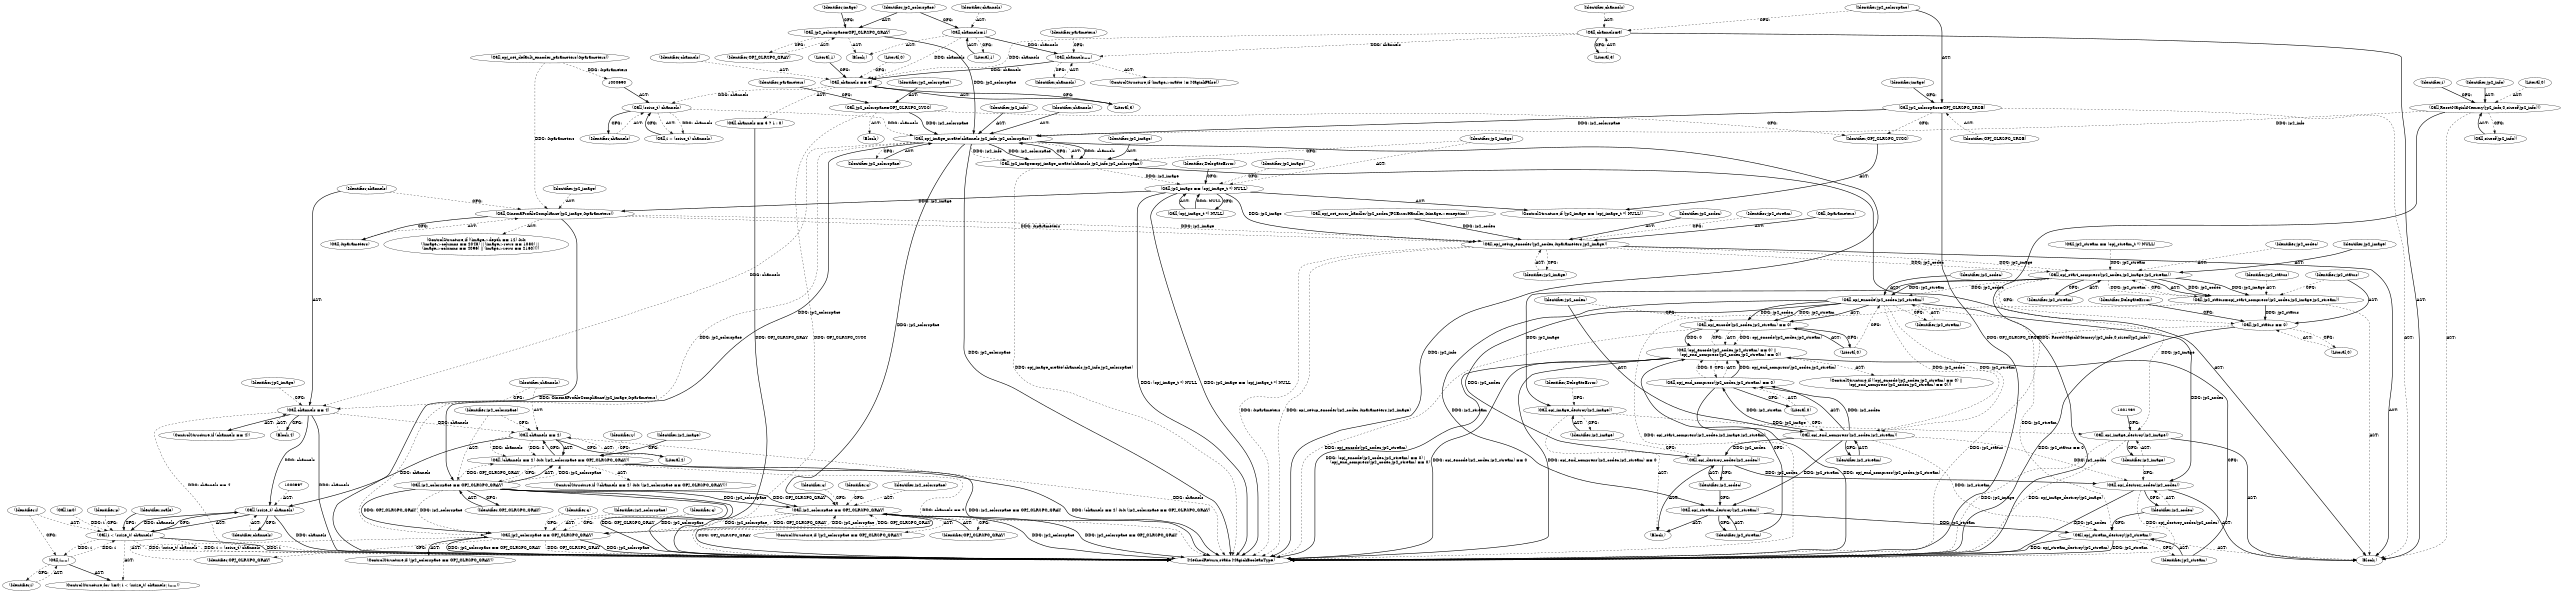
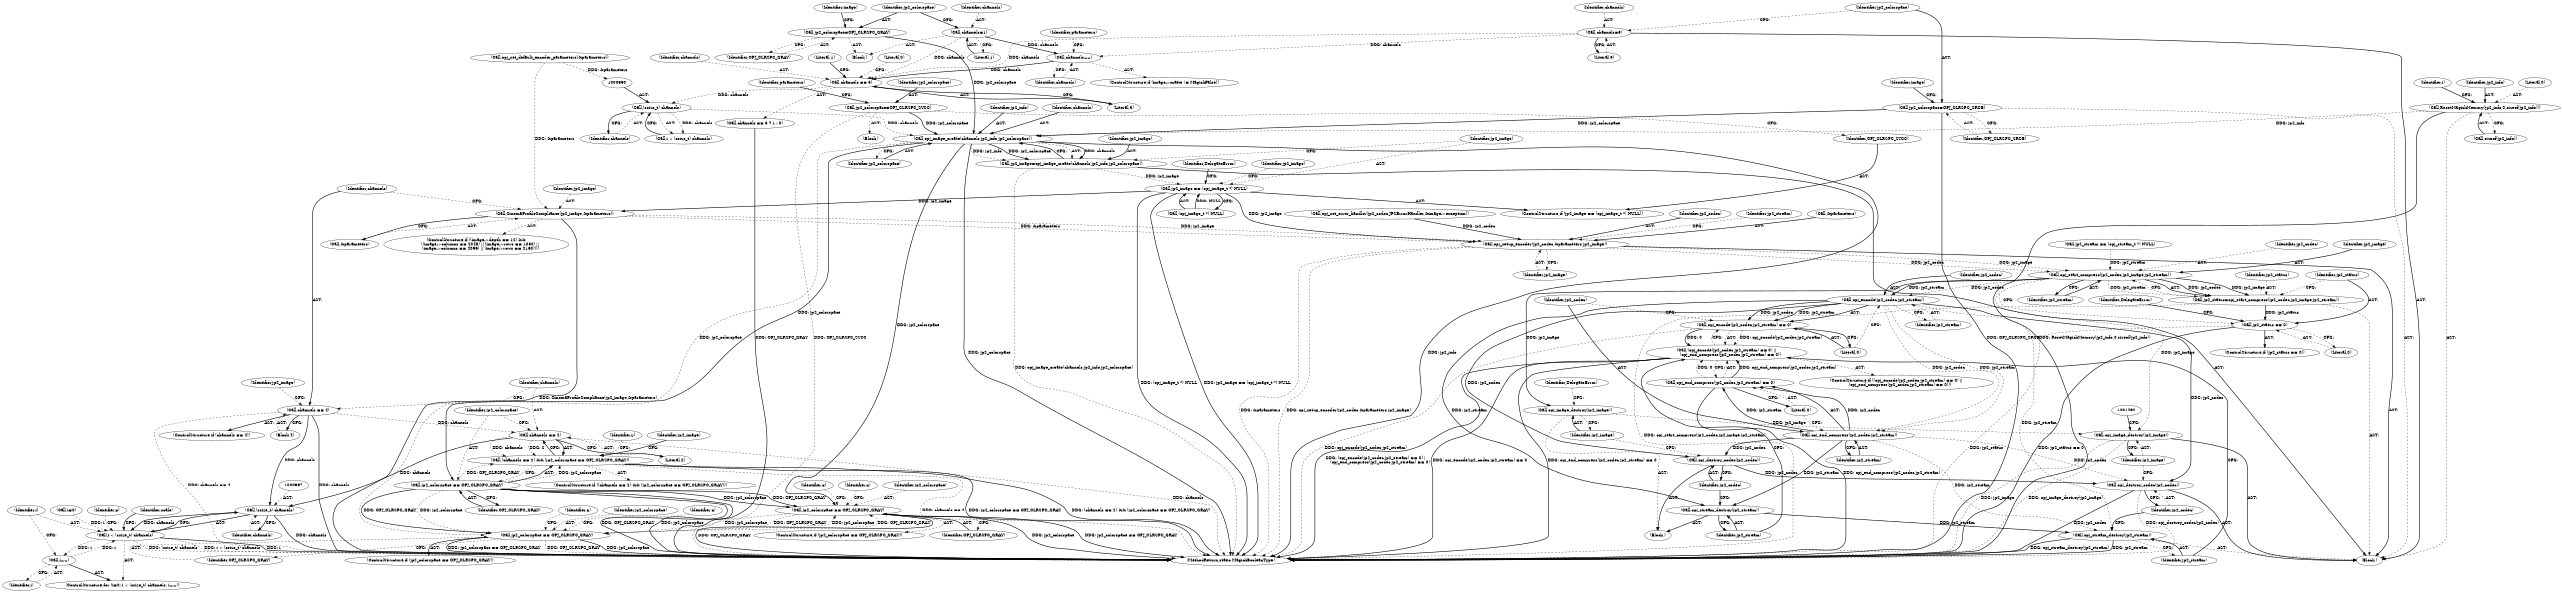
  digraph {
    edge [style=dashed]
    n1 [label="(Call,opj_image_create(channels,jp2_info,jp2_colorspace))"]
    n2 [label="(Call,jp2_image=opj_image_create(channels,jp2_info,jp2_colorspace))"]
    n3 [label="(Call,channels == 4)"]
    n4 [label="(Call,jp2_colorspace == OPJ_CLRSPC_GRAY)"]
    n5 [label="(Call,jp2_colorspace == OPJ_CLRSPC_GRAY)"]
    n6 [label="(Call,jp2_colorspace == OPJ_CLRSPC_GRAY)"]
    n7 [label="(Identifier,jp2_colorspace)"]
    n8 [label="(MethodReturn,static MagickBooleanType)"]
    n9 [label="(Block,)"]
    n10 [label="(Call,jp2_image == (opj_image_t *) NULL)"]
    n11 [label="(Call,channels == 2)"]
    n12 [label="(Call,(ssize_t) channels)"]
    n13 [label="(Block,4)"]
    n14 [label="(ControlStructure,if (channels == 4))"]
    n15 [label="(Call,(channels == 2) && (jp2_colorspace == OPJ_CLRSPC_GRAY))"]
    n16 [label="(Identifier,OPJ_CLRSPC_GRAY)"]
    n17 [label="(ControlStructure,if (jp2_colorspace == OPJ_CLRSPC_GRAY))"]
    n18 [label="(Identifier,OPJ_CLRSPC_GRAY)"]
    n19 [label="(ControlStructure,if (jp2_colorspace == OPJ_CLRSPC_GRAY))"]
    n20 [label="(Identifier,OPJ_CLRSPC_GRAY)"]
    n21 [label="(Call,(ssize_t) channels)"]
    n22 [label="(Call,i < (ssize_t) channels)"]
    n23 [label="(Identifier,channels)"]
    n24 [label="(Call,channels == 3)"]
    n25 [label="(Call,channels == 3 ? 1 : 0)"]
    n26 [label="(Literal,3)"]
    n27 [label="(Call,channels=3)"]
    n28 [label="(Call,channels++)"]
    n29 [label="(Literal,3)"]
    n30 [label="(ControlStructure,if (image->matte != MagickFalse))"]
    n31 [label="(Identifier,channels)"]
    n32 [label="(Call,channels=1)"]
    n33 [label="(Literal,1)"]
    n34 [label="(Block,)"]
    n35 [label="(Call,ResetMagickMemory(jp2_info,0,sizeof(jp2_info)))"]
    n36 [label="(Call,sizeof(jp2_info))"]
    n37 [label="(Call,jp2_colorspace=OPJ_CLRSPC_SRGB)"]
    n38 [label="(Identifier,OPJ_CLRSPC_SRGB)"]
    n39 [label="(Call,jp2_colorspace=OPJ_CLRSPC_SYCC)"]
    n40 [label="(Identifier,OPJ_CLRSPC_SYCC)"]
    n41 [label="(Block,)"]
    n42 [label="(ControlStructure,if (jp2_image == (opj_image_t *) NULL))"]
    n43 [label="(Call,jp2_colorspace=OPJ_CLRSPC_GRAY)"]
    n44 [label="(Identifier,OPJ_CLRSPC_GRAY)"]
    n45 [label="(Call,CinemaProfileCompliance(jp2_image,&parameters))"]
    n46 [label="(Call,opj_setup_encoder(jp2_codec,&parameters,jp2_image))"]
    n47 [label="(Call,(opj_image_t *) NULL)"]
    n48 [label="(Call,&parameters)"]
    n49 [label="(ControlStructure,if ((image->depth == 12) &&\n      ((image->columns == 2048) || (image->rows == 1080) ||\n       (image->columns == 4096) || (image->rows == 2160))))"]
    n50 [label="(Call,opj_start_compress(jp2_codec,jp2_image,jp2_stream))"]
    n51 [label="(Identifier,jp2_image)"]
    n52 [label="(Call,jp2_status=opj_start_compress(jp2_codec,jp2_image,jp2_stream))"]
    n53 [label="(Call,opj_encode(jp2_codec,jp2_stream))"]
    n54 [label="(Call,opj_image_destroy(jp2_image))"]
    n55 [label="(Call,opj_image_destroy(jp2_image))"]
    n56 [label="(Identifier,jp2_stream)"]
    n57 [label="(Call,jp2_status == 0)"]
    n58 [label="(Call,opj_encode(jp2_codec,jp2_stream) == 0)"]
    n59 [label="(Call,opj_end_compress(jp2_codec,jp2_stream))"]
    n60 [label="(Call,opj_stream_destroy(jp2_stream))"]
    n61 [label="(Call,opj_stream_destroy(jp2_stream))"]
    n62 [label="(Call,opj_destroy_codec(jp2_codec))"]
    n63 [label="(Call,opj_destroy_codec(jp2_codec))"]
    n64 [label="(Identifier,jp2_stream)"]
    n65 [label="(Block,)"]
    n66 [label="(Identifier,jp2_image)"]
    n67 [label="(Identifier,jp2_image)"]
+   n68 [label="(ControlStructure,if (jp2_status == 0))"]
    n69 [label="(Literal,0)"]
    n70 [label="(Call,(opj_encode(jp2_codec,jp2_stream) == 0) ||\n      (opj_end_compress(jp2_codec,jp2_stream) == 0))"]
    n71 [label="(Literal,0)"]
    n72 [label="(Call,opj_end_compress(jp2_codec,jp2_stream) == 0)"]
    n73 [label="(Identifier,jp2_stream)"]
    n74 [label="(Identifier,jp2_stream)"]
    n75 [label="(Identifier,jp2_stream)"]
    n76 [label="(Identifier,jp2_codec)"]
    n77 [label="(Identifier,jp2_codec)"]
    n78 [label="(ControlStructure,if ((opj_encode(jp2_codec,jp2_stream) == 0) ||\n      (opj_end_compress(jp2_codec,jp2_stream) == 0)))"]
    n79 [label="(Literal,0)"]
    n80 [label="(Literal,2)"]
    n81 [label="(Call,i < (ssize_t) channels)"]
    n82 [label="(Identifier,channels)"]
    n83 [label="(ControlStructure,if ((channels == 2) && (jp2_colorspace == OPJ_CLRSPC_GRAY)))"]
    n84 [label="(Call,i++)"]
    n85 [label="(ControlStructure,for (i=0; i < (ssize_t) channels; i++))"]
    n86 [label="(Identifier,i)"]
    n87 [label="(Identifier,jp2_colorspace)"]
    n88 [label="(Call,opj_set_error_handler(jp2_codec,JP2ErrorHandler,&image->exception))"]
    n89 [label="(Identifier,jp2_codec)"]
    n90 [label="(Identifier,jp2_codec)"]
    n91 [label="(Identifier,y)"]
    n92 [label="(Identifier,scale)"]
    n93 [label="(Identifier,jp2_codec)"]
    n94 [label="(Identifier,image)"]
    n95 [label="(Literal,0)"]
    n96 [label="(Identifier,parameters)"]
    n97 [label="(Identifier,parameters)"]
    n98 [label="(Call,i=0)"]
    n99 [label="(Identifier,channels)"]
    n100 [label="(Identifier,i)"]
    n101 [label="(Identifier,jp2_colorspace)"]
    n102 [label="(Identifier,jp2_image)"]
    n103 [label="(Identifier,jp2_status)"]
    n104 [label="(Identifier,q)"]
    n105 [label="(Identifier,channels)"]
    n106 [label="(Literal,1)"]
    n107 [label="(Identifier,channels)"]
    n108 [label="(Identifier,jp2_status)"]
    n109 [label="(Call,opj_set_default_encoder_parameters(&parameters))"]
    1000690
    n111 [label="(Literal,0)"]
    n112 [label="(Identifier,jp2_image)"]
    n113 [label="(Identifier,channels)"]
    n114 [label="(Identifier,channels)"]
    n115 [label="(Identifier,jp2_image)"]
    n116 [label="(Identifier,jp2_stream)"]
    n117 [label="(Identifier,jp2_colorspace)"]
    n118 [label="(Identifier,i)"]
    n119 [label="(Identifier,jp2_image)"]
    n120 [label="(Call,&parameters)"]
    n121 [label="(Identifier,jp2_image)"]
    n122 [label="(Identifier,p)"]
    n123 [label="(Identifier,jp2_colorspace)"]
    n124 [label="(Identifier,DelegateError)"]
    n125 [label="(Identifier,jp2_colorspace)"]
    n126 [label="(Call,jp2_stream == (opj_stream_t *) NULL)"]
    n127 [label="(Identifier,jp2_info)"]
    n128 [label="(Identifier,q)"]
    n129 [label="(Identifier,q)"]
    n130 [label="(Identifier,jp2_codec)"]
    n131 [label="(Identifier,jp2_info)"]
    n132 [label="(Identifier,jp2_image)"]
    n133 [label="(Identifier,channels)"]
    n134 [label="(Identifier,jp2_colorspace)"]
    n135 [label="(Identifier,DelegateError)"]
    n136 [label="(Identifier,DelegateError)"]
    n137 [label="(Identifier,q)"]
    n138 [label="(Identifier,jp2_image)"]
    n139 [label="(Identifier,image)"]
    1001292
    1000997
    n1 -> n2 [label="AST: "]
    n1 -> n2 [label="DDG: channels" style=bold]
    n1 -> n2 [label="DDG: jp2_info"]
    n1 -> n2 [label="DDG: jp2_colorspace" style=bold]
-   n1 -> n3 [label="DDG: channels"]
    n1 -> n4 [label="DDG: jp2_colorspace" style=bold]
    n1 -> n5 [label="DDG: jp2_colorspace" style=bold]
    n1 -> n6 [label="DDG: jp2_colorspace"]
    n1 -> n7 [label="CFG: "]
    n1 -> n8 [label="DDG: jp2_info" style=bold]
    n1 -> n8 [label="DDG: jp2_colorspace" style=bold]
    n2 -> n1 [label="CFG: " style=bold]
    n2 -> n8 [label="DDG: opj_image_create(channels,jp2_info,jp2_colorspace)"]
    n2 -> n9 [label="AST: " style=bold]
    n2 -> n10 [label="DDG: jp2_image"]
    n3 -> n8 [label="DDG: channels" style=bold]
    n3 -> n8 [label="DDG: channels == 4"]
    n3 -> n11 [label="DDG: channels"]
    n3 -> n12 [label="DDG: channels" style=bold]
    n3 -> n13 [label="CFG: " style=bold]
    n3 -> n14 [label="AST: " style=bold]
    n4 -> n5 [label="DDG: jp2_colorspace" style=bold]
    n4 -> n5 [label="DDG: OPJ_CLRSPC_GRAY" style=bold]
    n4 -> n6 [label="DDG: jp2_colorspace"]
    n4 -> n6 [label="DDG: OPJ_CLRSPC_GRAY" style=bold]
    n4 -> n8 [label="DDG: OPJ_CLRSPC_GRAY" style=bold]
    n4 -> n8 [label="DDG: jp2_colorspace" style=bold]
    n4 -> n15 [label="AST: " style=bold]
    n4 -> n15 [label="DDG: jp2_colorspace"]
    n4 -> n15 [label="DDG: OPJ_CLRSPC_GRAY"]
    n4 -> n16 [label="CFG: " style=bold]
    n5 -> n6 [label="DDG: jp2_colorspace"]
    n5 -> n6 [label="DDG: OPJ_CLRSPC_GRAY"]
    n5 -> n8 [label="DDG: jp2_colorspace" style=bold]
    n5 -> n8 [label="DDG: jp2_colorspace == OPJ_CLRSPC_GRAY" style=bold]
    n5 -> n8 [label="DDG: OPJ_CLRSPC_GRAY" style=bold]
    n5 -> n17 [label="AST: "]
    n5 -> n18 [label="CFG: "]
    n6 -> n5 [label="DDG: jp2_colorspace"]
    n6 -> n5 [label="DDG: OPJ_CLRSPC_GRAY"]
    n6 -> n8 [label="DDG: jp2_colorspace == OPJ_CLRSPC_GRAY" style=bold]
    n6 -> n8 [label="DDG: OPJ_CLRSPC_GRAY"]
    n6 -> n8 [label="DDG: jp2_colorspace" style=bold]
    n6 -> n19 [label="AST: " style=bold]
    n6 -> n20 [label="CFG: "]
    n7 -> n1 [label="AST: " style=bold]
    n10 -> n8 [label="DDG: (opj_image_t *) NULL" style=bold]
    n10 -> n8 [label="DDG: jp2_image == (opj_image_t *) NULL" style=bold]
    n10 -> n42 [label="AST: " style=bold]
    n10 -> n45 [label="DDG: jp2_image" style=bold]
    n10 -> n46 [label="DDG: jp2_image" style=bold]
    n10 -> n47 [label="CFG: " style=bold]
    n11 -> n8 [label="DDG: channels"]
    n11 -> n12 [label="DDG: channels" style=bold]
    n11 -> n15 [label="AST: " style=bold]
    n11 -> n15 [label="DDG: channels"]
    n11 -> n15 [label="DDG: 2"]
    n11 -> n80 [label="CFG: " style=bold]
    n12 -> n8 [label="DDG: channels" style=bold]
    n12 -> n81 [label="AST: " style=bold]
    n12 -> n81 [label="DDG: channels" style=bold]
    n12 -> n82 [label="CFG: " style=bold]
    n13 -> n3 [label="AST: "]
    n15 -> n4 [label="CFG: "]
    n15 -> n8 [label="DDG: jp2_colorspace == OPJ_CLRSPC_GRAY" style=bold]
    n15 -> n8 [label="DDG: (channels == 2) && (jp2_colorspace == OPJ_CLRSPC_GRAY)" style=bold]
    n15 -> n8 [label="DDG: channels == 2"]
    n15 -> n11 [label="CFG: " style=bold]
    n15 -> n83 [label="AST: "]
    n16 -> n4 [label="AST: " style=bold]
    n18 -> n5 [label="AST: " style=bold]
    n20 -> n6 [label="AST: "]
    n21 -> n1 [label="DDG: channels"]
    n21 -> n22 [label="AST: "]
    n21 -> n22 [label="DDG: channels"]
    n21 -> n23 [label="CFG: " style=bold]
    n22 -> n21 [label="CFG: " style=bold]
    n23 -> n21 [label="AST: "]
    n24 -> n21 [label="DDG: channels"]
    n24 -> n25 [label="AST: "]
    n24 -> n26 [label="CFG: " style=bold]
    n25 -> n8 [label="DDG: OPJ_CLRSPC_GRAY" style=bold]
    n26 -> n24 [label="AST: " style=bold]
    n27 -> n9 [label="AST: " style=bold]
    n27 -> n24 [label="DDG: channels"]
    n27 -> n28 [label="DDG: channels"]
    n27 -> n29 [label="CFG: " style=bold]
    n28 -> n24 [label="DDG: channels" style=bold]
    n28 -> n30 [label="AST: "]
    n28 -> n31 [label="CFG: "]
    n29 -> n27 [label="AST: "]
    n31 -> n28 [label="AST: "]
    n32 -> n24 [label="DDG: channels"]
    n32 -> n28 [label="DDG: channels" style=bold]
    n32 -> n33 [label="CFG: "]
    n32 -> n34 [label="AST: "]
    n33 -> n32 [label="AST: " style=bold]
    n35 -> n1 [label="DDG: jp2_info"]
    n35 -> n8 [label="DDG: ResetMagickMemory(jp2_info,0,sizeof(jp2_info))" style=bold]
    n35 -> n9 [label="AST: "]
    n35 -> n36 [label="CFG: "]
    n36 -> n35 [label="AST: " style=bold]
    n37 -> n1 [label="DDG: jp2_colorspace" style=bold]
    n37 -> n8 [label="DDG: OPJ_CLRSPC_SRGB" style=bold]
    n37 -> n9 [label="AST: "]
-   n37 -> n40 [label="CFG: "]
+   n37 -> n38 [label="CFG: "]
    n38 -> n37 [label="AST: "]
    n39 -> n1 [label="DDG: jp2_colorspace" style=bold]
    n39 -> n8 [label="DDG: OPJ_CLRSPC_SYCC"]
    n39 -> n40 [label="CFG: "]
    n39 -> n41 [label="AST: "]
    n40 -> n42 [label="AST: " style=bold]
    n43 -> n1 [label="DDG: jp2_colorspace" style=bold]
    n43 -> n34 [label="AST: "]
    n43 -> n44 [label="CFG: "]
    n44 -> n43 [label="AST: "]
    n45 -> n8 [label="DDG: CinemaProfileCompliance(jp2_image,&parameters)" style=bold]
    n45 -> n46 [label="DDG: &parameters"]
    n45 -> n46 [label="DDG: jp2_image"]
    n45 -> n48 [label="CFG: " style=bold]
    n45 -> n49 [label="AST: "]
    n46 -> n8 [label="DDG: opj_setup_encoder(jp2_codec,&parameters,jp2_image)"]
    n46 -> n8 [label="DDG: &parameters"]
    n46 -> n9 [label="AST: " style=bold]
    n46 -> n50 [label="DDG: jp2_codec"]
    n46 -> n50 [label="DDG: jp2_image"]
    n46 -> n51 [label="CFG: "]
    n47 -> n10 [label="AST: " style=bold]
    n47 -> n10 [label="DDG: NULL" style=bold]
    n48 -> n45 [label="AST: "]
    n50 -> n52 [label="AST: " style=bold]
    n50 -> n52 [label="DDG: jp2_codec" style=bold]
    n50 -> n52 [label="DDG: jp2_image" style=bold]
    n50 -> n52 [label="DDG: jp2_stream"]
    n50 -> n53 [label="DDG: jp2_codec"]
    n50 -> n53 [label="DDG: jp2_stream" style=bold]
    n50 -> n54 [label="DDG: jp2_image" style=bold]
    n50 -> n55 [label="DDG: jp2_image"]
    n50 -> n56 [label="CFG: " style=bold]
    n51 -> n46 [label="AST: "]
    n52 -> n8 [label="DDG: opj_start_compress(jp2_codec,jp2_image,jp2_stream)"]
    n52 -> n9 [label="AST: "]
    n52 -> n50 [label="CFG: "]
    n52 -> n57 [label="DDG: jp2_status" style=bold]
    n53 -> n58 [label="AST: " style=bold]
    n53 -> n58 [label="DDG: jp2_codec" style=bold]
    n53 -> n58 [label="DDG: jp2_stream" style=bold]
    n53 -> n59 [label="DDG: jp2_codec"]
    n53 -> n59 [label="DDG: jp2_stream"]
    n53 -> n60 [label="DDG: jp2_stream" style=bold]
    n53 -> n61 [label="DDG: jp2_stream"]
    n53 -> n62 [label="DDG: jp2_codec" style=bold]
    n53 -> n63 [label="DDG: jp2_codec" style=bold]
    n53 -> n64 [label="CFG: "]
    n54 -> n55 [label="DDG: jp2_image"]
    n54 -> n65 [label="AST: "]
    n54 -> n66 [label="CFG: "]
    n55 -> n8 [label="DDG: jp2_image"]
    n55 -> n8 [label="DDG: opj_image_destroy(jp2_image)"]
    n55 -> n9 [label="AST: " style=bold]
    n55 -> n67 [label="CFG: " style=bold]
    n56 -> n50 [label="AST: " style=bold]
    n57 -> n8 [label="DDG: jp2_status"]
    n57 -> n8 [label="DDG: jp2_status == 0" style=bold]
+   n57 -> n68 [label="AST: " style=bold]
    n57 -> n69 [label="CFG: "]
    n58 -> n8 [label="DDG: opj_encode(jp2_codec,jp2_stream)"]
    n58 -> n70 [label="AST: "]
    n58 -> n70 [label="DDG: opj_encode(jp2_codec,jp2_stream)"]
    n58 -> n70 [label="DDG: 0" style=bold]
    n58 -> n71 [label="CFG: " style=bold]
    n59 -> n60 [label="DDG: jp2_stream" style=bold]
    n59 -> n61 [label="DDG: jp2_stream"]
    n59 -> n62 [label="DDG: jp2_codec" style=bold]
    n59 -> n63 [label="DDG: jp2_codec"]
    n59 -> n72 [label="AST: " style=bold]
    n59 -> n72 [label="DDG: jp2_codec" style=bold]
    n59 -> n72 [label="DDG: jp2_stream" style=bold]
    n59 -> n73 [label="CFG: " style=bold]
    n60 -> n61 [label="DDG: jp2_stream" style=bold]
    n60 -> n65 [label="AST: " style=bold]
    n60 -> n74 [label="CFG: " style=bold]
    n61 -> n8 [label="DDG: jp2_stream" style=bold]
    n61 -> n8 [label="DDG: opj_stream_destroy(jp2_stream)" style=bold]
    n61 -> n9 [label="AST: "]
    n61 -> n75 [label="CFG: "]
    n62 -> n63 [label="DDG: jp2_codec" style=bold]
    n62 -> n65 [label="AST: " style=bold]
    n62 -> n76 [label="CFG: " style=bold]
    n63 -> n8 [label="DDG: jp2_codec" style=bold]
    n63 -> n8 [label="DDG: opj_destroy_codec(jp2_codec)"]
    n63 -> n9 [label="AST: " style=bold]
    n63 -> n77 [label="CFG: " style=bold]
    n64 -> n53 [label="AST: "]
    n66 -> n54 [label="AST: " style=bold]
    n66 -> n62 [label="CFG: "]
    n67 -> n55 [label="AST: "]
    n67 -> n63 [label="CFG: "]
    n69 -> n57 [label="AST: "]
    n70 -> n8 [label="DDG: opj_encode(jp2_codec,jp2_stream) == 0" style=bold]
    n70 -> n8 [label="DDG: opj_end_compress(jp2_codec,jp2_stream) == 0" style=bold]
    n70 -> n8 [label="DDG: (opj_encode(jp2_codec,jp2_stream) == 0) ||\n      (opj_end_compress(jp2_codec,jp2_stream) == 0)" style=bold]
    n70 -> n58 [label="CFG: "]
    n70 -> n72 [label="CFG: "]
    n70 -> n78 [label="AST: "]
    n71 -> n53 [label="CFG: "]
    n71 -> n58 [label="AST: " style=bold]
    n72 -> n8 [label="DDG: opj_end_compress(jp2_codec,jp2_stream)" style=bold]
    n72 -> n70 [label="AST: "]
    n72 -> n70 [label="DDG: opj_end_compress(jp2_codec,jp2_stream)" style=bold]
    n72 -> n70 [label="DDG: 0"]
    n72 -> n79 [label="CFG: " style=bold]
    n73 -> n59 [label="AST: " style=bold]
    n74 -> n60 [label="AST: " style=bold]
    n74 -> n70 [label="CFG: " style=bold]
    n75 -> n61 [label="AST: " style=bold]
    n75 -> n70 [label="CFG: " style=bold]
    n76 -> n60 [label="CFG: " style=bold]
    n76 -> n62 [label="AST: " style=bold]
    n77 -> n61 [label="CFG: " style=bold]
    n77 -> n63 [label="AST: "]
    n79 -> n59 [label="CFG: "]
    n79 -> n72 [label="AST: "]
    n80 -> n11 [label="AST: "]
    n81 -> n8 [label="DDG: (ssize_t) channels"]
    n81 -> n8 [label="DDG: i < (ssize_t) channels"]
    n81 -> n8 [label="DDG: i" style=bold]
    n81 -> n12 [label="CFG: " style=bold]
    n81 -> n84 [label="DDG: i"]
    n81 -> n85 [label="AST: "]
    n82 -> n12 [label="AST: "]
    n84 -> n81 [label="DDG: i"]
    n84 -> n85 [label="AST: " style=bold]
    n84 -> n86 [label="CFG: "]
    n86 -> n84 [label="AST: "]
    n87 -> n4 [label="AST: "]
    n87 -> n11 [label="CFG: "]
    n88 -> n46 [label="DDG: jp2_codec" style=bold]
    n89 -> n58 [label="CFG: "]
    n89 -> n59 [label="AST: " style=bold]
    n90 -> n46 [label="AST: " style=bold]
    n91 -> n15 [label="CFG: "]
    n92 -> n81 [label="CFG: " style=bold]
    n93 -> n53 [label="AST: " style=bold]
    n93 -> n57 [label="CFG: "]
    n94 -> n37 [label="CFG: " style=bold]
    n95 -> n35 [label="AST: "]
    n96 -> n28 [label="CFG: "]
    n97 -> n39 [label="CFG: " style=bold]
    n98 -> n81 [label="DDG: i"]
    n99 -> n3 [label="AST: " style=bold]
    n99 -> n45 [label="CFG: "]
    n100 -> n81 [label="AST: "]
    n100 -> n84 [label="CFG: "]
    n101 -> n6 [label="AST: "]
    n102 -> n15 [label="CFG: " style=bold]
    n103 -> n52 [label="AST: "]
    n104 -> n6 [label="CFG: "]
    n105 -> n27 [label="AST: "]
    n106 -> n24 [label="CFG: " style=bold]
    n107 -> n32 [label="AST: "]
    n108 -> n52 [label="CFG: "]
    n108 -> n57 [label="AST: " style=bold]
    n109 -> n45 [label="DDG: &parameters"]
    n109 -> 1000690 [label="DDG: &parameters"]
    1000690 -> n21 [label="AST: " style=bold]
    n111 -> n24 [label="CFG: "]
    n112 -> n10 [label="CFG: "]
    n113 -> n3 [label="CFG: "]
    n113 -> n11 [label="AST: "]
    n114 -> n24 [label="AST: "]
    n115 -> n45 [label="AST: "]
    n116 -> n46 [label="CFG: "]
    n117 -> n5 [label="AST: "]
    n118 -> n35 [label="CFG: " style=bold]
    n119 -> n2 [label="CFG: "]
    n119 -> n10 [label="AST: "]
    n120 -> n46 [label="AST: " style=bold]
    n121 -> n50 [label="AST: " style=bold]
    n122 -> n81 [label="CFG: "]
    n123 -> n27 [label="CFG: "]
    n123 -> n37 [label="AST: " style=bold]
    n124 -> n54 [label="CFG: "]
    n125 -> n39 [label="AST: " style=bold]
    n126 -> n50 [label="DDG: jp2_stream"]
    n127 -> n35 [label="AST: " style=bold]
    n128 -> n6 [label="CFG: "]
    n129 -> n5 [label="CFG: "]
    n130 -> n50 [label="AST: "]
    n131 -> n1 [label="AST: " style=bold]
    n132 -> n3 [label="CFG: "]
    n133 -> n1 [label="AST: " style=bold]
    n134 -> n32 [label="CFG: " style=bold]
    n134 -> n43 [label="AST: " style=bold]
    n135 -> n10 [label="CFG: " style=bold]
    n136 -> n57 [label="CFG: " style=bold]
    n137 -> n5 [label="CFG: "]
    n138 -> n2 [label="AST: " style=bold]
    n139 -> n43 [label="CFG: " style=bold]
    1001292 -> n55 [label="CFG: " style=bold]
    1000997 -> n12 [label="AST: "]
  }
